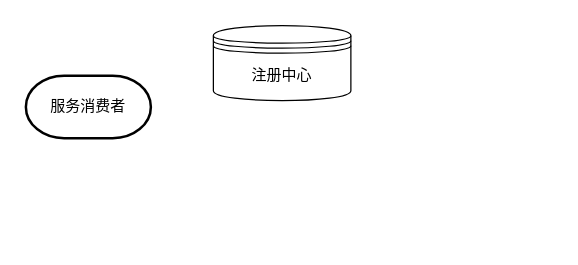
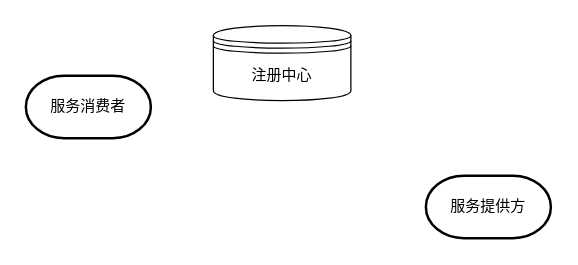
  <mxCell id="0" />
  <mxCell id="1" parent="0" />
  <mxCell id="2" value="注册中心" style="shape=datastore;whiteSpace=wrap;html=1;" vertex="1" parent="1"><mxGeometry x="170" y="20" width="110" height="60" as="geometry" /></mxCell>
  <mxCell id="3" value="服务消费者" style="strokeWidth=2;html=1;shape=mxgraph.flowchart.terminator;whiteSpace=wrap;" vertex="1" parent="1"><mxGeometry x="20" y="60" width="100" height="50" as="geometry" /></mxCell>
+ <mxCell id="4" value="服务提供方" style="strokeWidth=2;html=1;shape=mxgraph.flowchart.terminator;whiteSpace=wrap;" vertex="1" parent="1"><mxGeometry x="340" y="140" width="100" height="50" as="geometry" /></mxCell>
